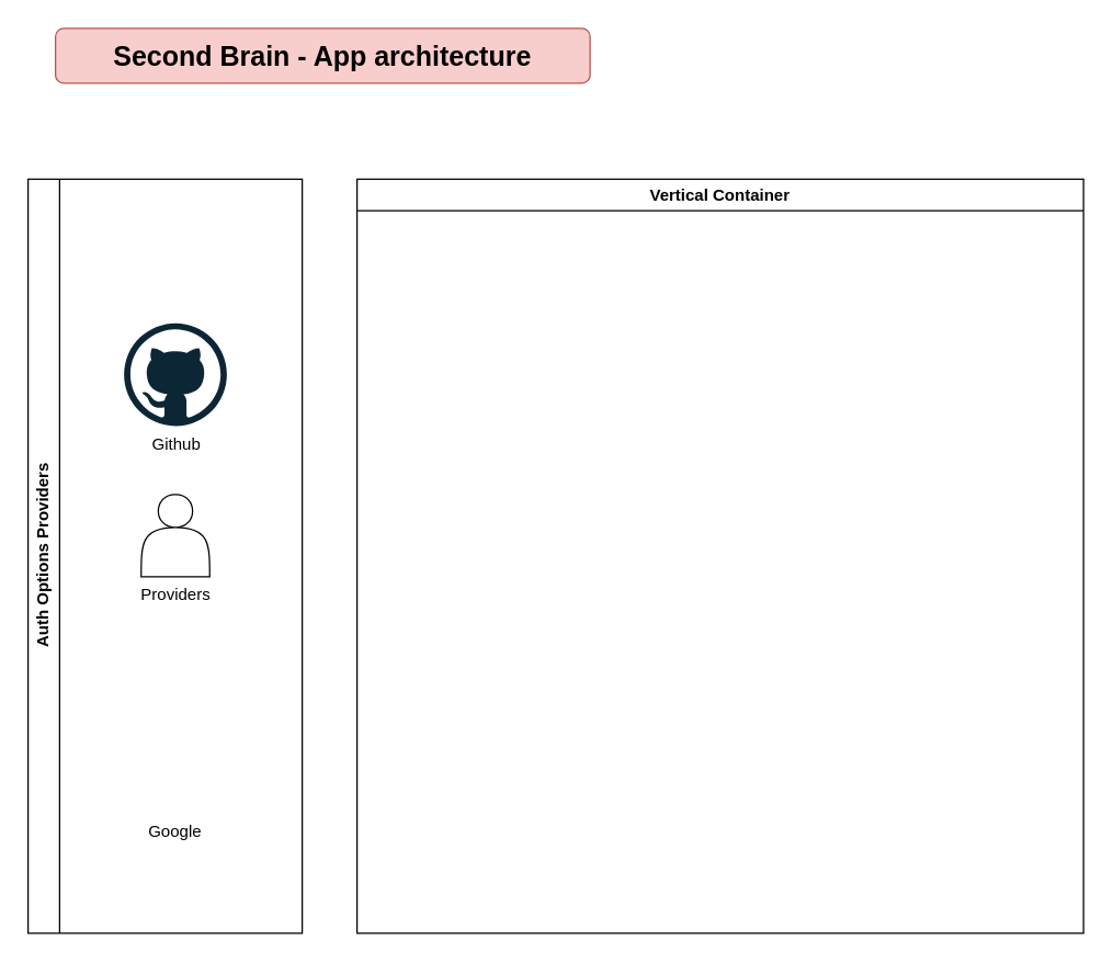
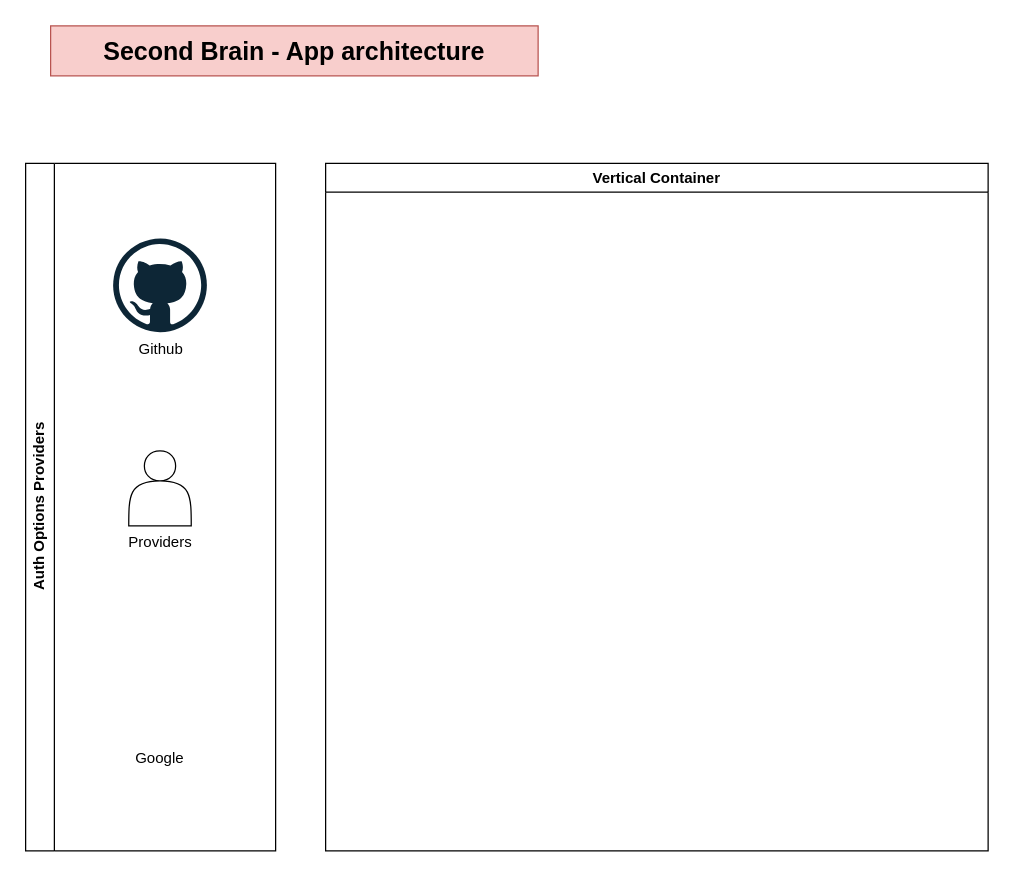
  <mxCell id="0" />
  <mxCell id="1" parent="0" />
- <mxCell id="2" value="Second Brain - App architecture" style="rounded=1;whiteSpace=wrap;html=1;fillColor=#f8cecc;strokeColor=#b85450;fontStyle=1;fontSize=20;" vertex="1" parent="1"><mxGeometry x="40" y="20" width="390" height="40" as="geometry" /></mxCell>
+ <mxCell id="2" value="Second Brain - App architecture" style="whiteSpace=wrap;html=1;fillColor=#f8cecc;strokeColor=#b85450;fontStyle=1;fontSize=20;rounded=0;" vertex="1" parent="1"><mxGeometry x="40" y="20" width="390" height="40" as="geometry" /></mxCell>
  <mxCell id="3" value="Vertical Container" style="swimlane;whiteSpace=wrap;html=1;" vertex="1" parent="1"><mxGeometry x="260" y="130" width="530" height="550" as="geometry" /></mxCell>
  <mxCell id="4" value="Auth Options Providers" style="swimlane;horizontal=0;whiteSpace=wrap;html=1;" vertex="1" parent="1"><mxGeometry x="20" y="130" width="200" height="550" as="geometry" /></mxCell>
- <mxCell id="5" value="Github" style="dashed=0;outlineConnect=0;html=1;align=center;labelPosition=center;verticalLabelPosition=bottom;verticalAlign=top;shape=mxgraph.weblogos.github" vertex="1" parent="4"><mxGeometry x="70" y="105" width="75" height="75" as="geometry" /></mxCell>
+ <mxCell id="5" value="Github" style="dashed=0;outlineConnect=0;html=1;align=center;labelPosition=center;verticalLabelPosition=bottom;verticalAlign=top;shape=mxgraph.weblogos.github" vertex="1" parent="4"><mxGeometry x="70" y="60" width="75" height="75" as="geometry" /></mxCell>
  <mxCell id="6" value="&lt;div&gt;&lt;br&gt;&lt;/div&gt;&lt;div&gt;&lt;br&gt;&lt;/div&gt;&lt;div&gt;&lt;br&gt;&lt;/div&gt;&lt;div&gt;&lt;br&gt;&lt;/div&gt;&lt;div&gt;&lt;br&gt;&lt;/div&gt;&lt;div&gt;&lt;br&gt;&lt;/div&gt;Providers" style="shape=actor;whiteSpace=wrap;html=1;" vertex="1" parent="4"><mxGeometry x="82.5" y="230" width="50" height="60" as="geometry" /></mxCell>
  <mxCell id="7" value="Google" style="shape=image;verticalLabelPosition=bottom;labelBackgroundColor=default;verticalAlign=top;aspect=fixed;imageAspect=0;image=https://cdn1.iconfinder.com/data/icons/google-s-logo/150/Google_Icons-09-512.png;" vertex="1" parent="4"><mxGeometry x="61.5" y="370" width="92" height="92" as="geometry" /></mxCell>
